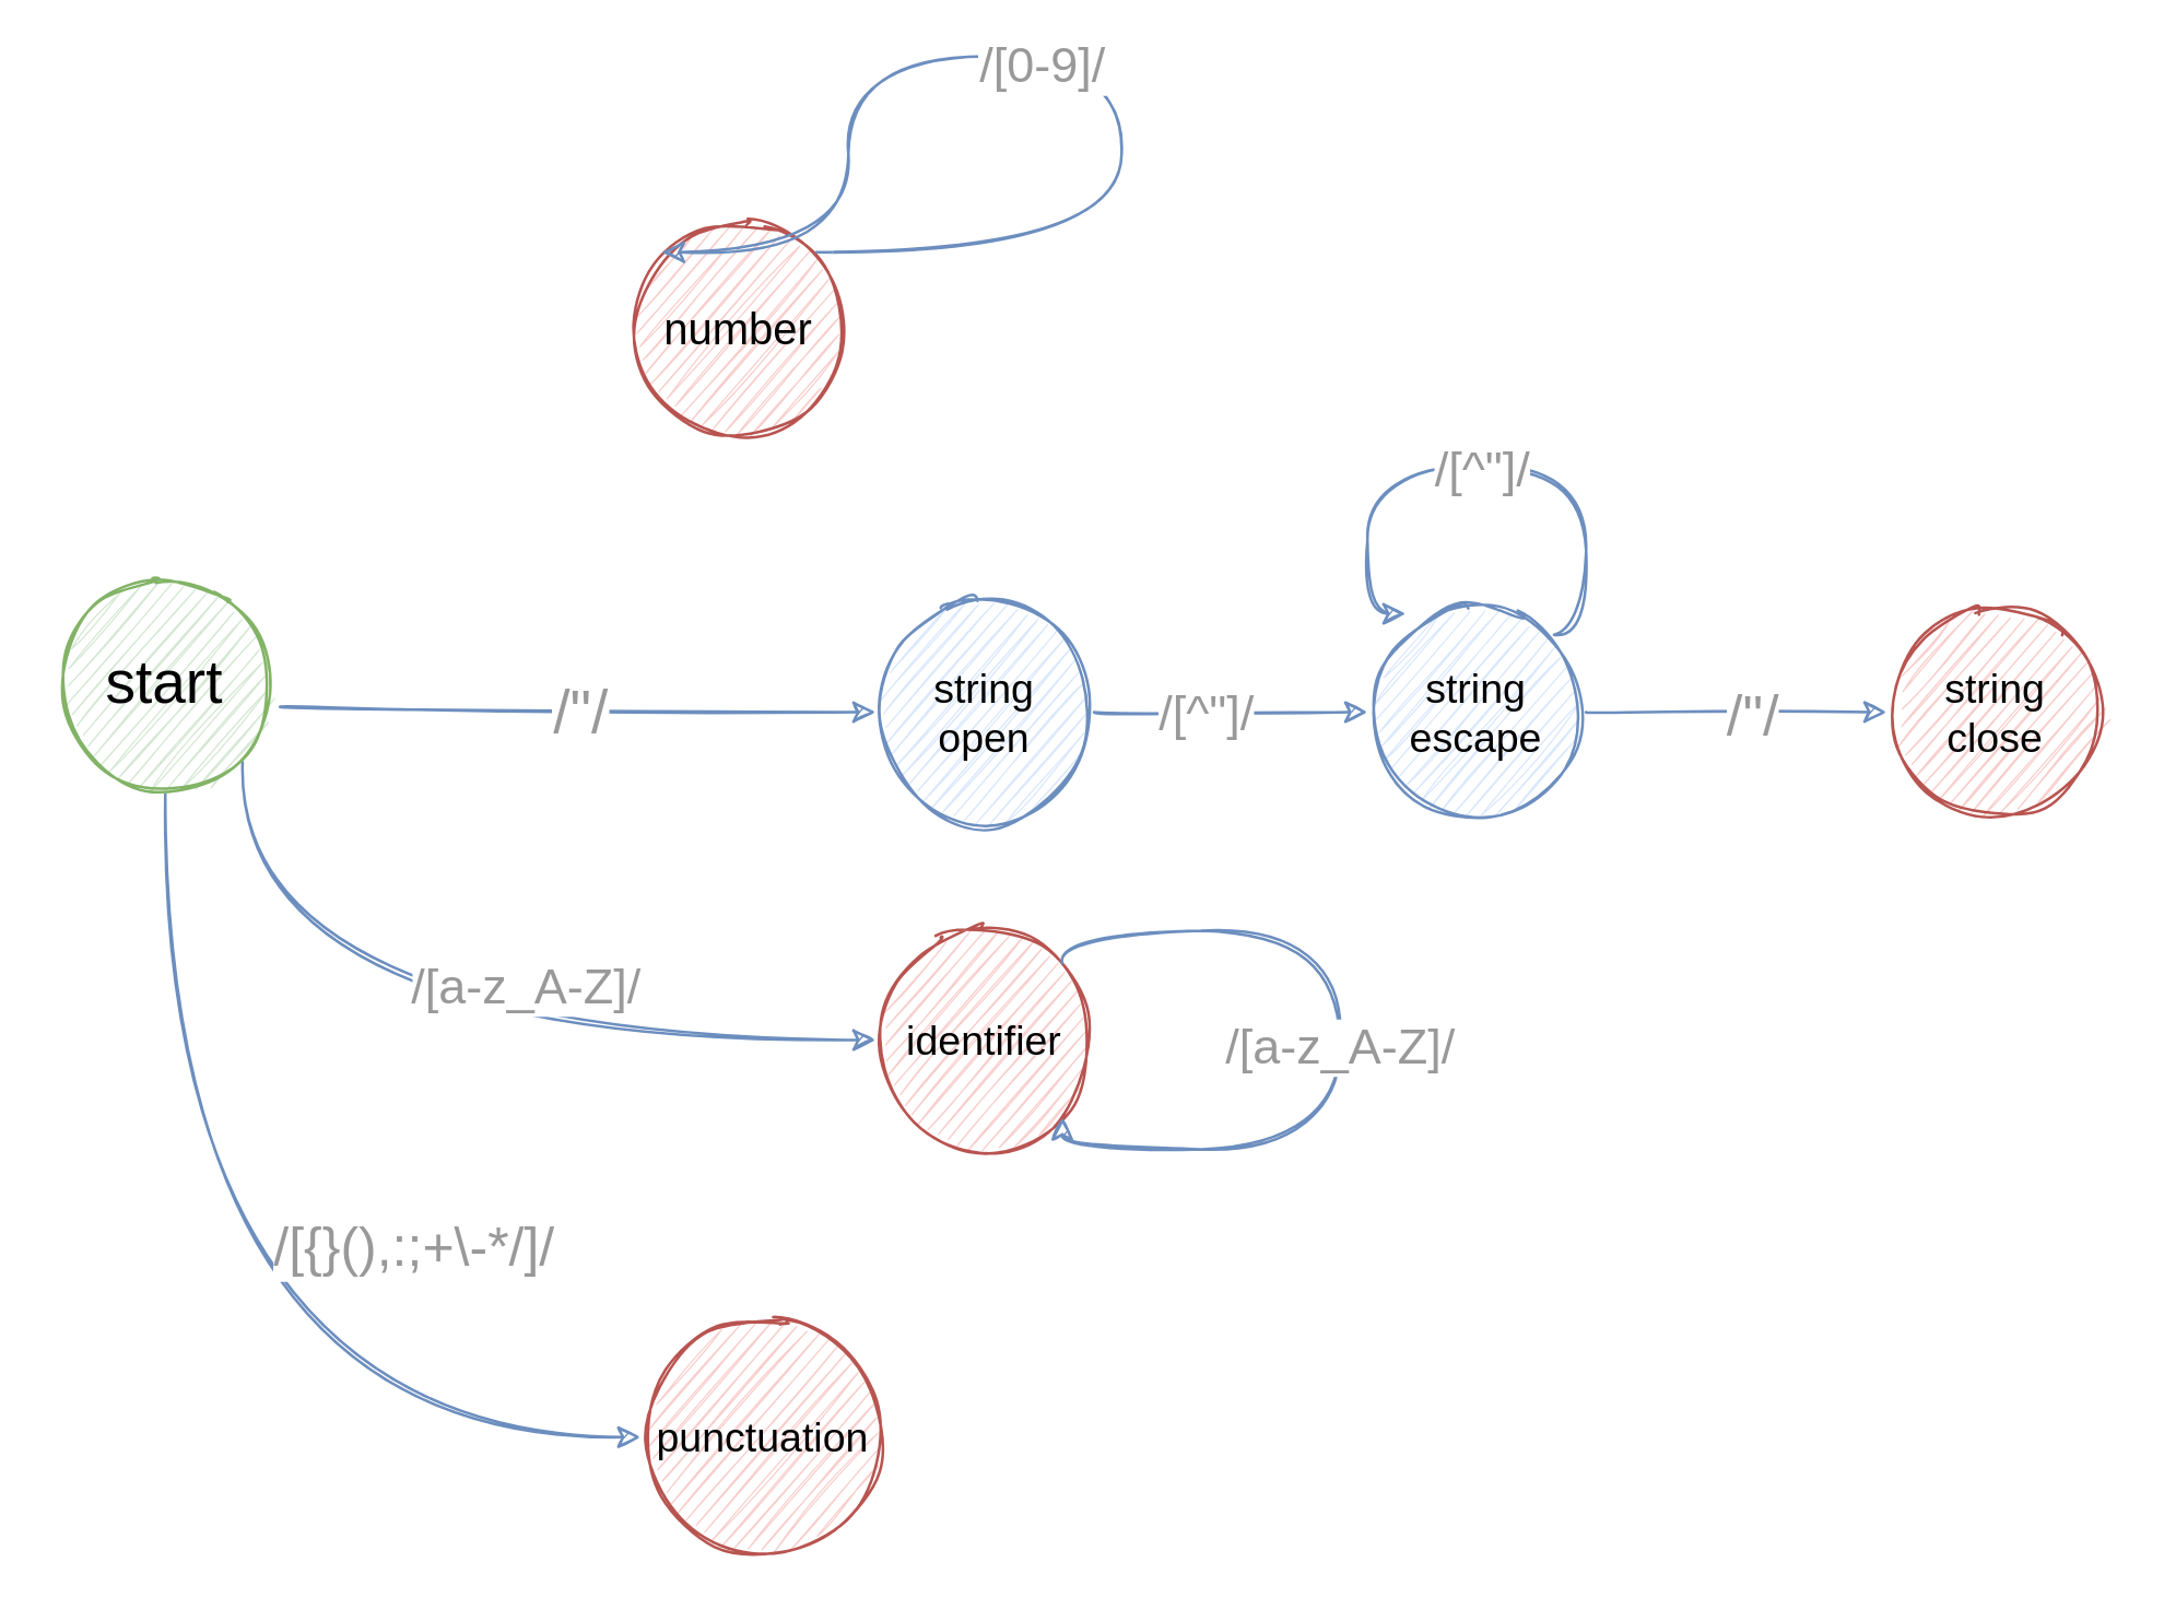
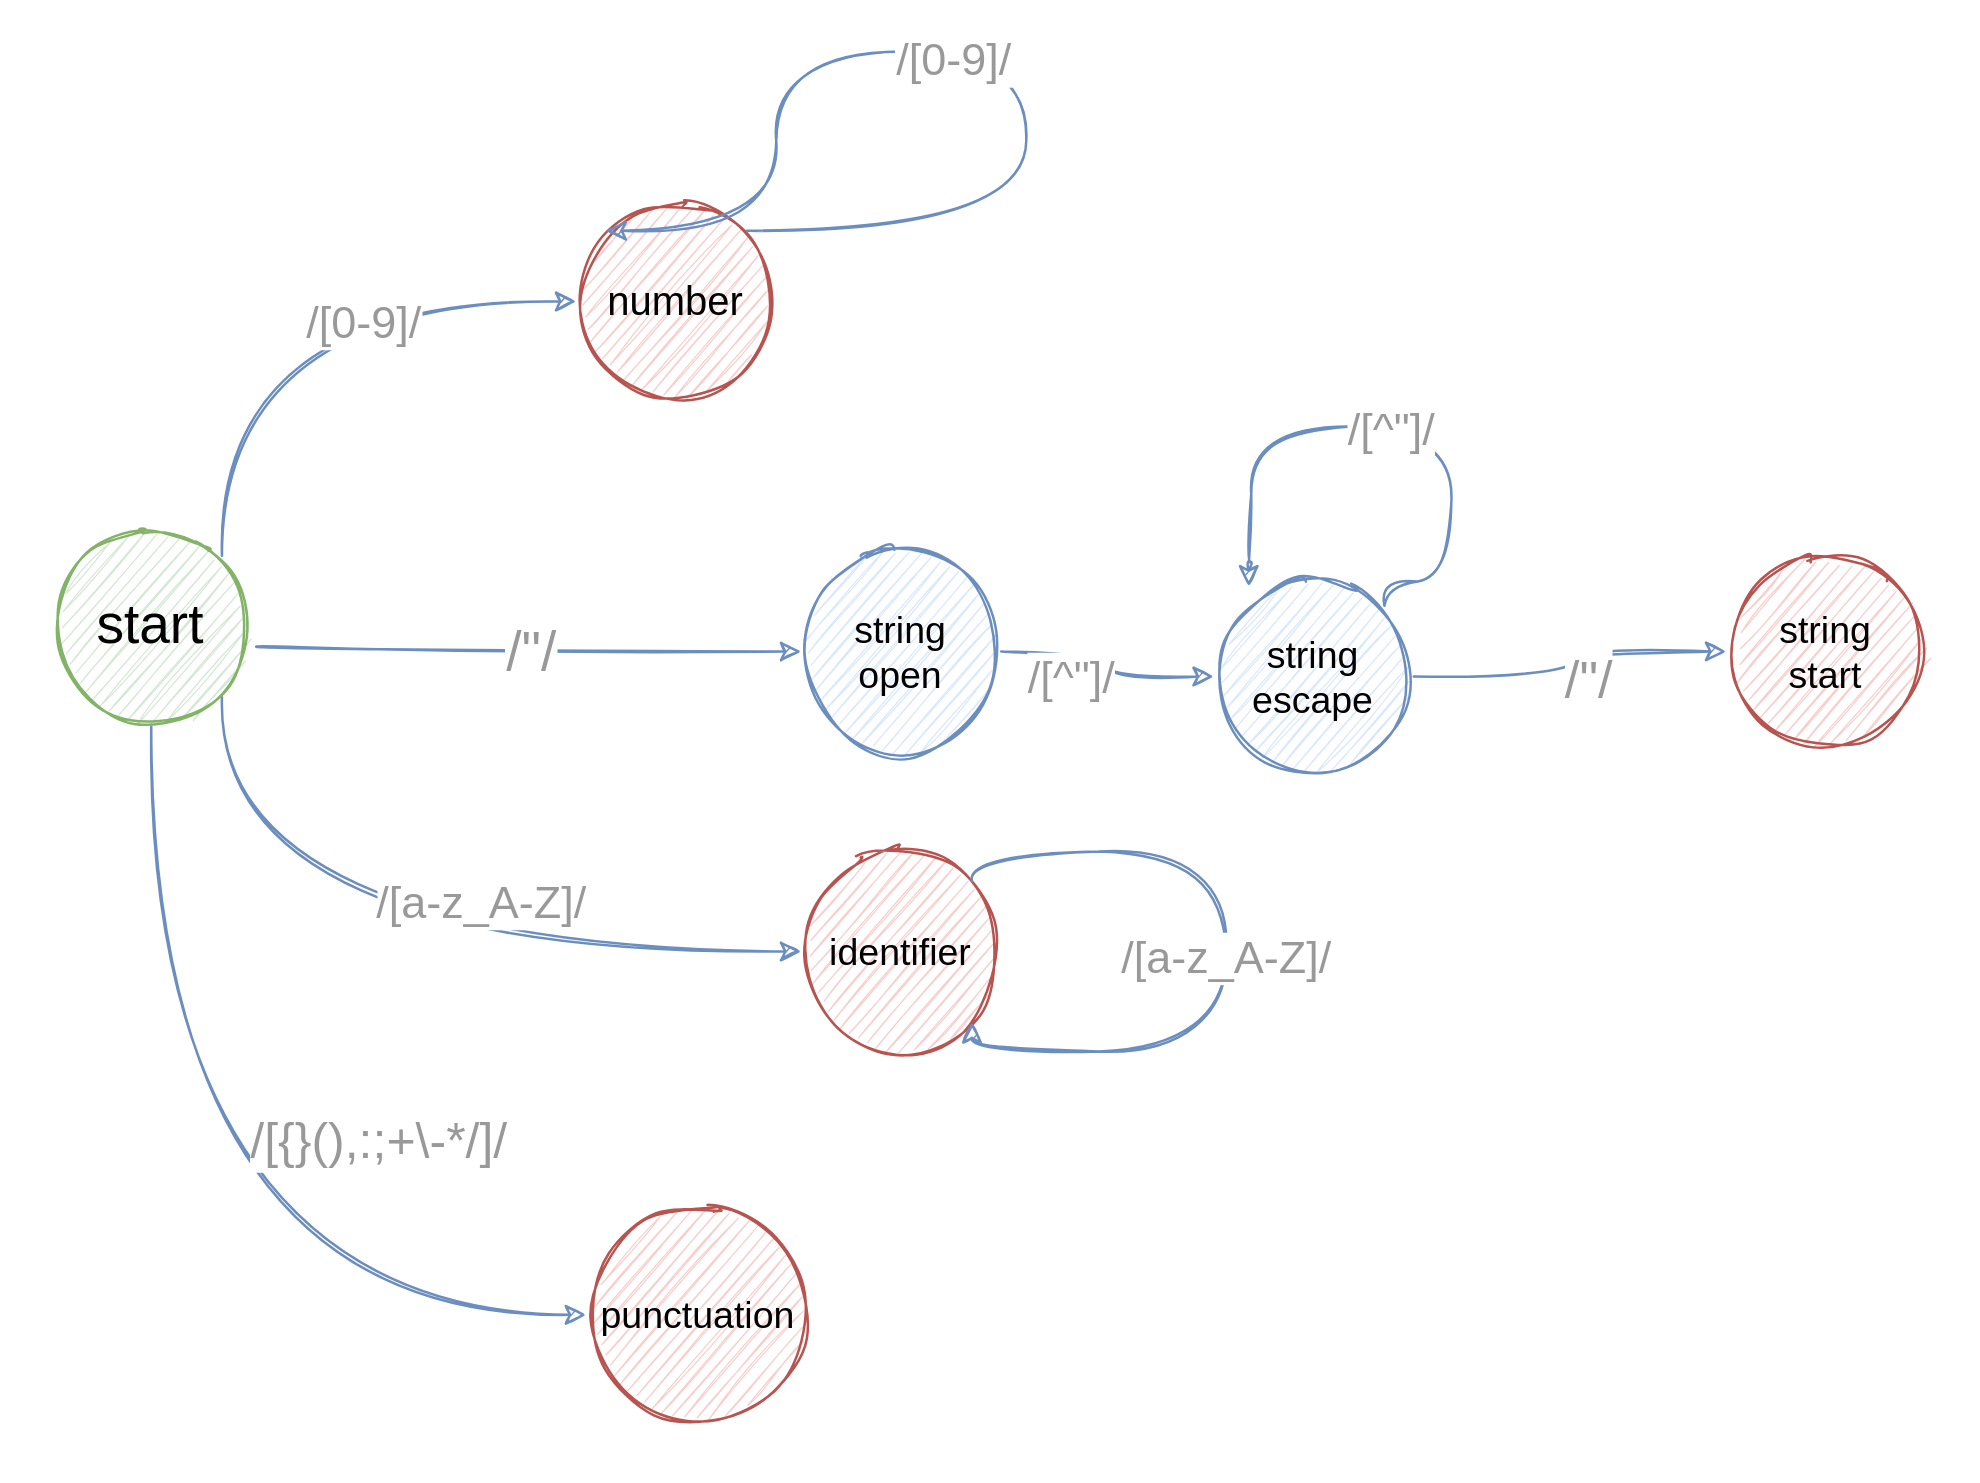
  <mxCell id="0" />
  <mxCell id="1" parent="0" />
  <mxCell id="2" style="edgeStyle=orthogonalEdgeStyle;curved=1;rounded=0;sketch=1;orthogonalLoop=1;jettySize=auto;html=1;exitX=1;exitY=1;exitDx=0;exitDy=0;entryX=0;entryY=0.5;entryDx=0;entryDy=0;fontSize=18;fillColor=#dae8fc;strokeColor=#6c8ebf;" edge="1" parent="1" source="6" target="23"><mxGeometry relative="1" as="geometry"><Array as="points"><mxPoint x="88" y="380" /></Array></mxGeometry></mxCell>
  <mxCell id="3" value="&lt;font color=&quot;#999999&quot;&gt;/[a-z_A-Z]/&lt;/font&gt;" style="edgeLabel;html=1;align=center;verticalAlign=middle;resizable=0;points=[];fontSize=18;" vertex="1" connectable="0" parent="2"><mxGeometry x="0.228" y="26" relative="1" as="geometry"><mxPoint y="6" as="offset" /></mxGeometry></mxCell>
  <mxCell id="4" style="edgeStyle=orthogonalEdgeStyle;curved=1;rounded=0;sketch=1;orthogonalLoop=1;jettySize=auto;html=1;exitX=0.5;exitY=1;exitDx=0;exitDy=0;fontSize=18;entryX=0;entryY=0.5;entryDx=0;entryDy=0;fillColor=#dae8fc;strokeColor=#6c8ebf;" edge="1" parent="1" source="6" target="26"><mxGeometry relative="1" as="geometry"><mxPoint x="250" y="620" as="targetPoint" /></mxGeometry></mxCell>
  <mxCell id="5" value="&lt;font style=&quot;font-size: 20px&quot; color=&quot;#999999&quot;&gt;/[{}(),:;+\-*/]/&lt;/font&gt;" style="edgeLabel;html=1;align=center;verticalAlign=middle;resizable=0;points=[];fontSize=18;" vertex="1" connectable="0" parent="4"><mxGeometry x="-0.157" y="56" relative="1" as="geometry"><mxPoint x="34" y="-7" as="offset" /></mxGeometry></mxCell>
  <mxCell id="6" value="&lt;font style=&quot;font-size: 22px&quot;&gt;start&lt;/font&gt;" style="ellipse;whiteSpace=wrap;html=1;aspect=fixed;fillColor=#d5e8d4;strokeColor=#82b366;sketch=1;" vertex="1" parent="1"><mxGeometry x="20" y="210" width="80" height="80" as="geometry" /></mxCell>
  <mxCell id="7" value="&lt;font style=&quot;font-size: 16px&quot;&gt;number&lt;/font&gt;" style="ellipse;whiteSpace=wrap;html=1;aspect=fixed;fillColor=#f8cecc;strokeColor=#b85450;sketch=1;" vertex="1" parent="1"><mxGeometry x="230" y="80" width="80" height="80" as="geometry" /></mxCell>
+ <mxCell id="8" value="" style="edgeStyle=orthogonalEdgeStyle;curved=1;sketch=1;orthogonalLoop=1;jettySize=auto;html=1;fontFamily=Comic Sans MS;fontSize=14;fontColor=#666666;fillColor=#dae8fc;strokeColor=#6c8ebf;rounded=0;exitX=1;exitY=0;exitDx=0;exitDy=0;entryX=0;entryY=0.5;entryDx=0;entryDy=0;" edge="1" parent="1" source="6" target="7"><mxGeometry relative="1" as="geometry"><mxPoint x="240" y="180" as="sourcePoint" /><mxPoint x="240" y="260" as="targetPoint" /><Array as="points"><mxPoint x="88" y="120" /></Array></mxGeometry></mxCell>
+ <mxCell id="9" value="&lt;font color=&quot;#999999&quot;&gt;/[0-9]/&lt;/font&gt;" style="edgeLabel;html=1;align=center;verticalAlign=middle;resizable=0;points=[];fontSize=18;" vertex="1" connectable="0" parent="8"><mxGeometry x="0.301" y="-8" relative="1" as="geometry"><mxPoint as="offset" /></mxGeometry></mxCell>
  <mxCell id="10" value="&lt;font style=&quot;font-size: 15px&quot;&gt;string&lt;br&gt;open&lt;/font&gt;" style="ellipse;whiteSpace=wrap;html=1;aspect=fixed;fillColor=#dae8fc;strokeColor=#6c8ebf;sketch=1;" vertex="1" parent="1"><mxGeometry x="320" y="220" width="80" height="80" as="geometry" /></mxCell>
- <mxCell id="11" value="&lt;font style=&quot;font-size: 15px&quot;&gt;string&lt;br&gt;close&lt;/font&gt;" style="ellipse;whiteSpace=wrap;html=1;aspect=fixed;fillColor=#f8cecc;strokeColor=#b85450;sketch=1;" vertex="1" parent="1"><mxGeometry x="690" y="220" width="80" height="80" as="geometry" /></mxCell>
+ <mxCell id="11" value="&lt;font style=&quot;font-size: 15px&quot;&gt;string&lt;br&gt;start&lt;/font&gt;" style="ellipse;whiteSpace=wrap;html=1;aspect=fixed;fillColor=#f8cecc;strokeColor=#b85450;sketch=1;" vertex="1" parent="1"><mxGeometry x="690" y="220" width="80" height="80" as="geometry" /></mxCell>
  <mxCell id="12" style="edgeStyle=orthogonalEdgeStyle;rounded=0;orthogonalLoop=1;jettySize=auto;html=1;exitX=1;exitY=0;exitDx=0;exitDy=0;fontSize=18;curved=1;entryX=0.175;entryY=0.05;entryDx=0;entryDy=0;entryPerimeter=0;sketch=1;fillColor=#dae8fc;strokeColor=#6c8ebf;" edge="1" parent="1" source="14" target="14"><mxGeometry relative="1" as="geometry"><mxPoint x="560" y="150" as="targetPoint" /><Array as="points"><mxPoint x="580" y="232" /><mxPoint x="580" y="170" /><mxPoint x="500" y="170" /><mxPoint x="500" y="224" /></Array></mxGeometry></mxCell>
  <mxCell id="13" value="&lt;font color=&quot;#999999&quot;&gt;/[^&quot;]/&lt;/font&gt;" style="edgeLabel;html=1;align=center;verticalAlign=middle;resizable=0;points=[];fontSize=18;" vertex="1" connectable="0" parent="12"><mxGeometry x="0.011" y="1" relative="1" as="geometry"><mxPoint as="offset" /></mxGeometry></mxCell>
- <mxCell id="14" value="&lt;font style=&quot;font-size: 15px&quot;&gt;string&lt;br&gt;escape&lt;/font&gt;" style="ellipse;whiteSpace=wrap;html=1;aspect=fixed;fillColor=#dae8fc;strokeColor=#6c8ebf;sketch=1;" vertex="1" parent="1"><mxGeometry x="500" y="220" width="80" height="80" as="geometry" /></mxCell>
+ <mxCell id="14" value="&lt;font style=&quot;font-size: 15px&quot;&gt;string&lt;br&gt;escape&lt;/font&gt;" style="ellipse;whiteSpace=wrap;html=1;aspect=fixed;fillColor=#dae8fc;strokeColor=#6c8ebf;sketch=1;" vertex="1" parent="1"><mxGeometry x="485" y="230" width="80" height="80" as="geometry" /></mxCell>
  <mxCell id="15" value="" style="edgeStyle=orthogonalEdgeStyle;curved=1;sketch=1;orthogonalLoop=1;jettySize=auto;html=1;fontFamily=Comic Sans MS;fontSize=14;fontColor=#666666;fillColor=#dae8fc;strokeColor=#6c8ebf;rounded=0;entryX=0;entryY=0.5;entryDx=0;entryDy=0;exitX=1.025;exitY=0.6;exitDx=0;exitDy=0;exitPerimeter=0;" edge="1" parent="1" source="6" target="10"><mxGeometry relative="1" as="geometry"><mxPoint x="110" y="260" as="sourcePoint" /><mxPoint x="150" y="350" as="targetPoint" /><Array as="points"><mxPoint x="102" y="260" /></Array></mxGeometry></mxCell>
  <mxCell id="16" value="&lt;font style=&quot;font-size: 22px&quot; color=&quot;#999999&quot;&gt;/&quot;/&lt;/font&gt;" style="edgeLabel;html=1;align=center;verticalAlign=middle;resizable=0;points=[];fontSize=18;" vertex="1" connectable="0" parent="15"><mxGeometry x="0.009" y="-3" relative="1" as="geometry"><mxPoint y="-3" as="offset" /></mxGeometry></mxCell>
  <mxCell id="17" value="" style="edgeStyle=orthogonalEdgeStyle;curved=1;sketch=1;orthogonalLoop=1;jettySize=auto;html=1;fontFamily=Comic Sans MS;fontSize=14;fontColor=#666666;fillColor=#dae8fc;strokeColor=#6c8ebf;rounded=0;exitX=1;exitY=0.5;exitDx=0;exitDy=0;entryX=0;entryY=0.5;entryDx=0;entryDy=0;" edge="1" parent="1" source="10" target="14"><mxGeometry relative="1" as="geometry"><mxPoint x="420" y="290" as="sourcePoint" /><mxPoint x="420" y="370" as="targetPoint" /><Array as="points" /></mxGeometry></mxCell>
  <mxCell id="18" value="&lt;font color=&quot;#999999&quot;&gt;/[^&quot;]/&lt;/font&gt;" style="edgeLabel;html=1;align=center;verticalAlign=middle;resizable=0;points=[];fontSize=18;" vertex="1" connectable="0" parent="17"><mxGeometry x="0.2" y="2" relative="1" as="geometry"><mxPoint x="-20" y="2" as="offset" /></mxGeometry></mxCell>
  <mxCell id="19" value="" style="edgeStyle=orthogonalEdgeStyle;curved=1;sketch=1;orthogonalLoop=1;jettySize=auto;html=1;fontFamily=Comic Sans MS;fontSize=14;fontColor=#666666;fillColor=#dae8fc;strokeColor=#6c8ebf;rounded=0;exitX=1;exitY=0.5;exitDx=0;exitDy=0;entryX=0;entryY=0.5;entryDx=0;entryDy=0;" edge="1" parent="1" source="14" target="11"><mxGeometry relative="1" as="geometry"><mxPoint x="610" y="260" as="sourcePoint" /><mxPoint x="610" y="340" as="targetPoint" /><Array as="points" /></mxGeometry></mxCell>
  <mxCell id="20" value="&lt;font style=&quot;font-size: 21px&quot; color=&quot;#999999&quot;&gt;/&quot;/&lt;/font&gt;" style="edgeLabel;html=1;align=center;verticalAlign=middle;resizable=0;points=[];fontSize=18;" vertex="1" connectable="0" parent="19"><mxGeometry x="-0.273" y="-1" relative="1" as="geometry"><mxPoint x="20" y="-1" as="offset" /></mxGeometry></mxCell>
  <mxCell id="21" value="" style="edgeStyle=orthogonalEdgeStyle;curved=1;sketch=1;orthogonalLoop=1;jettySize=auto;html=1;fontFamily=Comic Sans MS;fontSize=14;fontColor=#666666;fillColor=#dae8fc;strokeColor=#6c8ebf;rounded=0;entryX=0;entryY=0;entryDx=0;entryDy=0;exitX=1;exitY=0;exitDx=0;exitDy=0;" edge="1" parent="1" source="7" target="7"><mxGeometry relative="1" as="geometry"><mxPoint x="360" y="-50" as="sourcePoint" /><mxPoint x="360" y="30" as="targetPoint" /><Array as="points"><mxPoint x="410" y="92" /><mxPoint x="410" y="20" /><mxPoint x="310" y="20" /><mxPoint x="310" y="92" /></Array></mxGeometry></mxCell>
  <mxCell id="22" value="&lt;font color=&quot;#999999&quot;&gt;/[0-9]/&lt;/font&gt;" style="edgeLabel;html=1;align=center;verticalAlign=middle;resizable=0;points=[];fontSize=18;" vertex="1" connectable="0" parent="21"><mxGeometry x="0.005" y="3" relative="1" as="geometry"><mxPoint as="offset" /></mxGeometry></mxCell>
  <mxCell id="23" value="&lt;span style=&quot;font-size: 15px&quot;&gt;identifier&lt;/span&gt;" style="ellipse;whiteSpace=wrap;html=1;aspect=fixed;fillColor=#f8cecc;strokeColor=#b85450;sketch=1;" vertex="1" parent="1"><mxGeometry x="320" y="340" width="80" height="80" as="geometry" /></mxCell>
  <mxCell id="24" value="" style="edgeStyle=orthogonalEdgeStyle;curved=1;sketch=1;orthogonalLoop=1;jettySize=auto;html=1;fontFamily=Comic Sans MS;fontSize=14;fontColor=#666666;fillColor=#dae8fc;strokeColor=#6c8ebf;rounded=0;entryX=1;entryY=1;entryDx=0;entryDy=0;exitX=1;exitY=0;exitDx=0;exitDy=0;" edge="1" parent="1" source="23" target="23"><mxGeometry relative="1" as="geometry"><mxPoint x="410.004" y="371.716" as="sourcePoint" /><mxPoint x="410.004" y="428.284" as="targetPoint" /><Array as="points"><mxPoint x="388" y="340" /><mxPoint x="490" y="340" /><mxPoint x="490" y="420" /><mxPoint x="388" y="420" /></Array></mxGeometry></mxCell>
  <mxCell id="25" value="&lt;font color=&quot;#999999&quot;&gt;/[a-z_A-Z]/&lt;/font&gt;" style="edgeLabel;html=1;align=center;verticalAlign=middle;resizable=0;points=[];fontSize=18;" vertex="1" connectable="0" parent="24"><mxGeometry x="-0.059" y="-1" relative="1" as="geometry"><mxPoint y="12" as="offset" /></mxGeometry></mxCell>
  <mxCell id="26" value="&lt;span style=&quot;font-size: 15px&quot;&gt;punctuation&lt;/span&gt;" style="ellipse;whiteSpace=wrap;html=1;aspect=fixed;fillColor=#f8cecc;strokeColor=#b85450;sketch=1;" vertex="1" parent="1"><mxGeometry x="233.95" y="480.34" width="90" height="90" as="geometry" /></mxCell>
